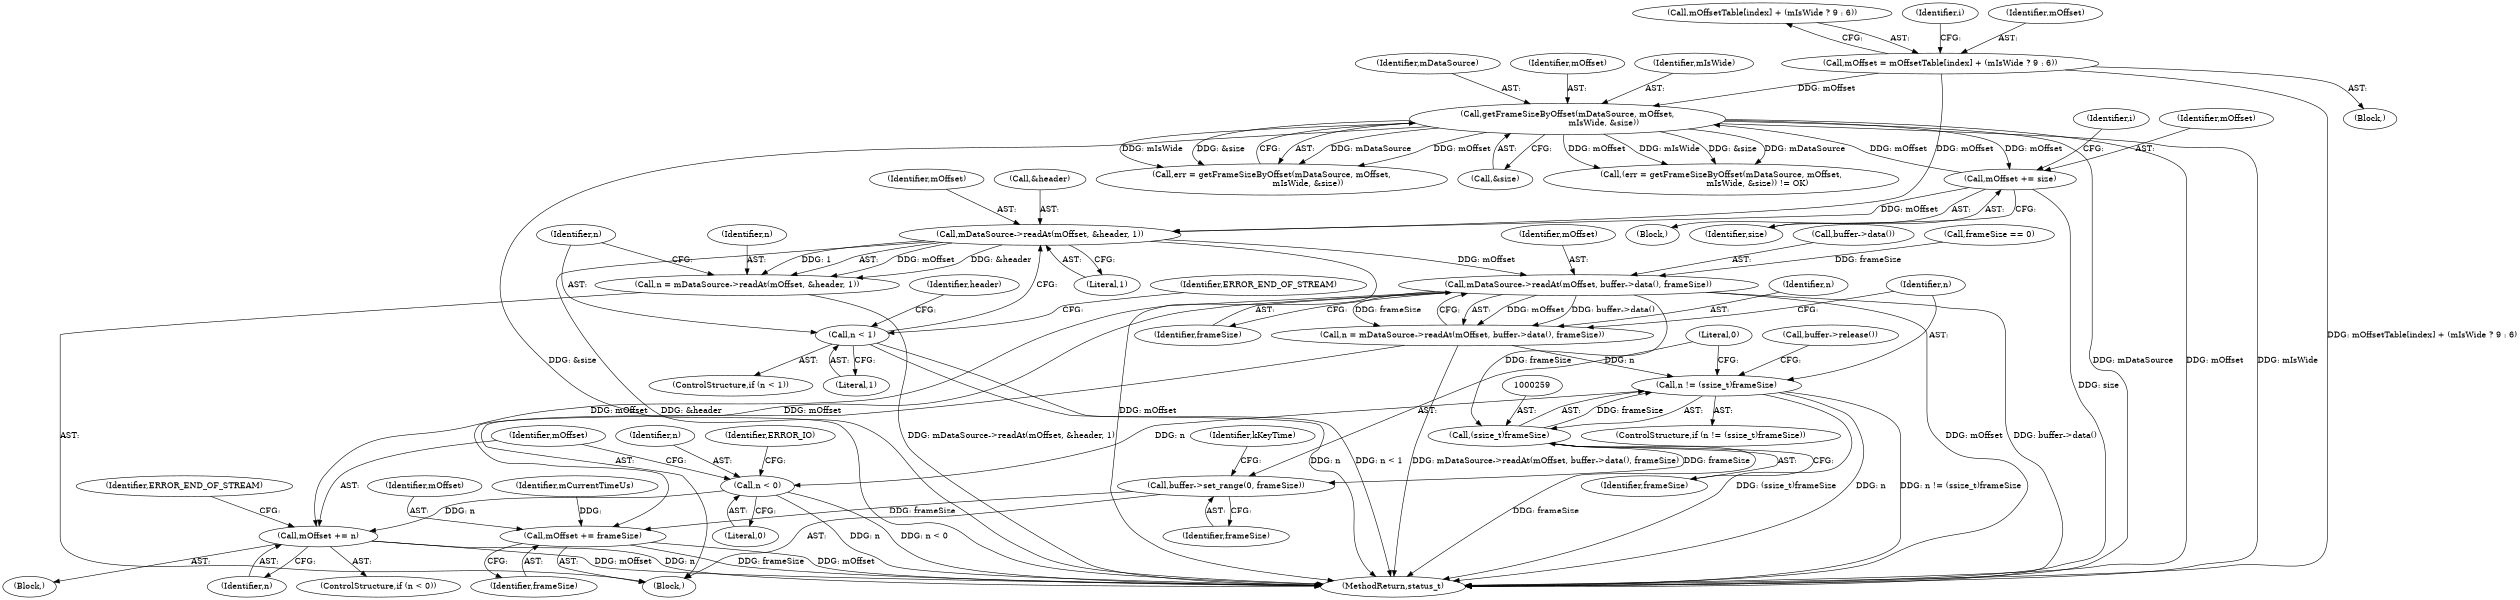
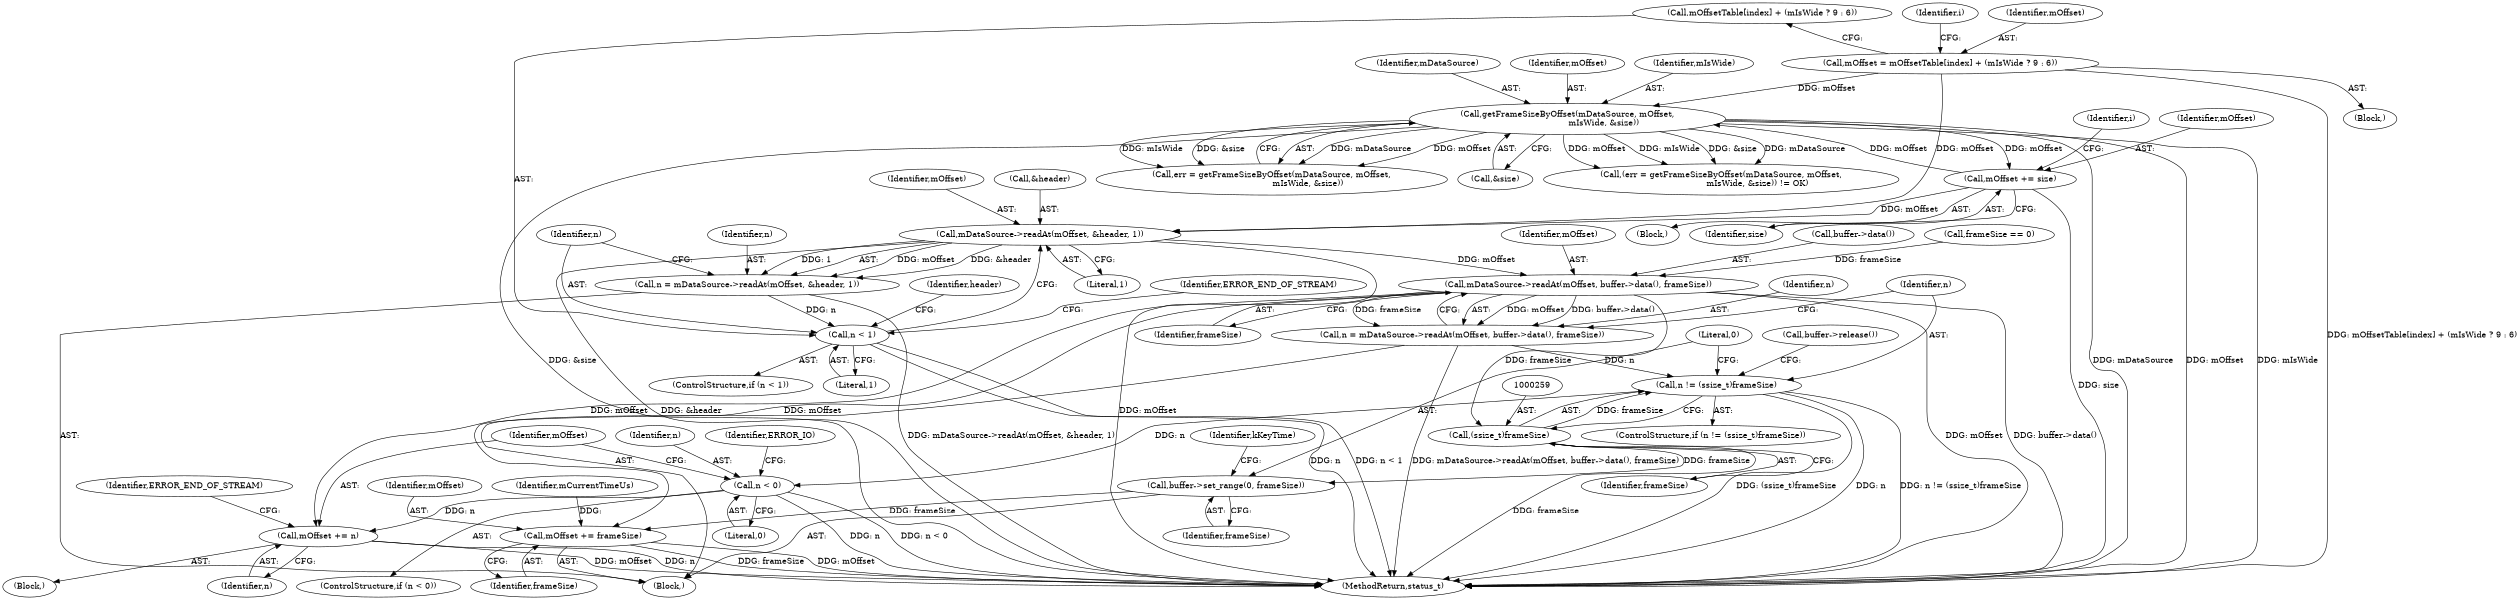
  digraph {
    n1 [label="(Call,mDataSource->readAt(mOffset, &header, 1))"]
    n2 [label="(Call,n = mDataSource->readAt(mOffset, &header, 1))"]
    n3 [label="(Call,mDataSource->readAt(mOffset, buffer->data(), frameSize))"]
    n4 [label="(MethodReturn,status_t)"]
    n5 [label="(Literal,1)"]
    n6 [label="(Call,n < 1)"]
    n7 [label="(Block,)"]
    n8 [label="(Call,n = mDataSource->readAt(mOffset, buffer->data(), frameSize))"]
    n9 [label="(Call,mOffset += n)"]
    n10 [label="(Call,(ssize_t)frameSize)"]
    n11 [label="(Call,mOffset += frameSize)"]
    n12 [label="(Identifier,frameSize)"]
    n13 [label="(Call,mOffset += size)"]
    n14 [label="(Call,getFrameSizeByOffset(mDataSource, mOffset,\n                            mIsWide, &size))"]
    n15 [label="(Block,)"]
    n16 [label="(Identifier,size)"]
    n17 [label="(Call,err = getFrameSizeByOffset(mDataSource, mOffset,\n                            mIsWide, &size))"]
    n18 [label="(Call,&size)"]
    n19 [label="(Call,(err = getFrameSizeByOffset(mDataSource, mOffset,\n                            mIsWide, &size)) != OK)"]
    n20 [label="(Call,mOffset = mOffsetTable[index] + (mIsWide ? 9 : 6))"]
    n21 [label="(Call,mOffsetTable[index] + (mIsWide ? 9 : 6))"]
    n22 [label="(Block,)"]
    n23 [label="(Literal,1)"]
    n24 [label="(ControlStructure,if (n < 1))"]
    n25 [label="(Call,n != (ssize_t)frameSize)"]
    n26 [label="(Block,)"]
    n27 [label="(Identifier,n)"]
    n28 [label="(Call,buffer->set_range(0, frameSize))"]
    n29 [label="(Identifier,frameSize)"]
    n30 [label="(Identifier,frameSize)"]
    n31 [label="(Call,n < 0)"]
    n32 [label="(ControlStructure,if (n != (ssize_t)frameSize))"]
    n33 [label="(ControlStructure,if (n < 0))"]
    n34 [label="(Literal,0)"]
    n35 [label="(Identifier,frameSize)"]
    n36 [label="(Literal,0)"]
    n37 [label="(Identifier,ERROR_IO)"]
    n38 [label="(Identifier,n)"]
    n39 [label="(Identifier,i)"]
    n40 [label="(Identifier,mOffset)"]
    n41 [label="(Identifier,ERROR_END_OF_STREAM)"]
    n42 [label="(Call,buffer->data())"]
    n43 [label="(Identifier,mDataSource)"]
    n44 [label="(Identifier,mOffset)"]
    n45 [label="(Identifier,kKeyTime)"]
    n46 [label="(Identifier,header)"]
    n47 [label="(Identifier,n)"]
    n48 [label="(Identifier,mOffset)"]
    n49 [label="(Call,frameSize == 0)"]
    n50 [label="(Identifier,mOffset)"]
    n51 [label="(Call,buffer->release())"]
    n52 [label="(Identifier,mOffset)"]
    n53 [label="(Identifier,mOffset)"]
    n54 [label="(Identifier,n)"]
    n55 [label="(Identifier,mIsWide)"]
    n56 [label="(Identifier,i)"]
    n57 [label="(Identifier,n)"]
    n58 [label="(Identifier,mOffset)"]
    n59 [label="(Identifier,ERROR_END_OF_STREAM)"]
    n60 [label="(Identifier,n)"]
    n61 [label="(Call,&header)"]
    n62 [label="(Identifier,mCurrentTimeUs)"]
    1000259
    n1 -> n2 [label="AST: "]
    n1 -> n2 [label="DDG: mOffset"]
    n1 -> n2 [label="DDG: &header"]
    n1 -> n2 [label="DDG: 1"]
    n1 -> n3 [label="DDG: mOffset"]
    n1 -> n4 [label="DDG: &header"]
    n1 -> n4 [label="DDG: mOffset"]
    n1 -> n5 [label="CFG: "]
    n2 -> n4 [label="DDG: mDataSource->readAt(mOffset, &header, 1)"]
+   n2 -> n6 [label="DDG: n"]
    n2 -> n7 [label="AST: "]
    n3 -> n4 [label="DDG: buffer->data()"]
    n3 -> n4 [label="DDG: mOffset"]
    n3 -> n8 [label="AST: "]
    n3 -> n8 [label="DDG: mOffset"]
    n3 -> n8 [label="DDG: buffer->data()"]
    n3 -> n8 [label="DDG: frameSize"]
    n3 -> n9 [label="DDG: mOffset"]
    n3 -> n10 [label="DDG: frameSize"]
    n3 -> n11 [label="DDG: mOffset"]
    n3 -> n12 [label="CFG: "]
    n5 -> n1 [label="AST: "]
    n6 -> n1 [label="CFG: "]
    n6 -> n4 [label="DDG: n"]
    n6 -> n4 [label="DDG: n < 1"]
    n6 -> n23 [label="CFG: "]
    n6 -> n24 [label="AST: "]
    n8 -> n3 [label="CFG: "]
    n8 -> n4 [label="DDG: mDataSource->readAt(mOffset, buffer->data(), frameSize)"]
    n8 -> n7 [label="AST: "]
    n8 -> n25 [label="DDG: n"]
    n9 -> n4 [label="DDG: mOffset"]
    n9 -> n4 [label="DDG: n"]
    n9 -> n26 [label="AST: "]
    n9 -> n27 [label="CFG: "]
    n10 -> n4 [label="DDG: frameSize"]
    n10 -> n25 [label="AST: "]
    n10 -> n25 [label="DDG: frameSize"]
    n10 -> n28 [label="DDG: frameSize"]
    n10 -> n29 [label="CFG: "]
    n11 -> n4 [label="DDG: frameSize"]
    n11 -> n4 [label="DDG: mOffset"]
    n11 -> n7 [label="AST: "]
    n11 -> n30 [label="CFG: "]
    n12 -> n3 [label="AST: "]
    n13 -> n1 [label="DDG: mOffset"]
    n13 -> n4 [label="DDG: size"]
    n13 -> n14 [label="DDG: mOffset"]
    n13 -> n15 [label="AST: "]
    n13 -> n16 [label="CFG: "]
    n14 -> n4 [label="DDG: mIsWide"]
    n14 -> n4 [label="DDG: &size"]
    n14 -> n4 [label="DDG: mDataSource"]
    n14 -> n4 [label="DDG: mOffset"]
    n14 -> n13 [label="DDG: mOffset"]
    n14 -> n17 [label="AST: "]
    n14 -> n17 [label="DDG: mDataSource"]
    n14 -> n17 [label="DDG: mOffset"]
    n14 -> n17 [label="DDG: mIsWide"]
    n14 -> n17 [label="DDG: &size"]
    n14 -> n18 [label="CFG: "]
    n14 -> n19 [label="DDG: mDataSource"]
    n14 -> n19 [label="DDG: mOffset"]
    n14 -> n19 [label="DDG: mIsWide"]
    n14 -> n19 [label="DDG: &size"]
    n16 -> n13 [label="AST: "]
    n17 -> n14 [label="CFG: "]
    n18 -> n14 [label="AST: "]
    n20 -> n1 [label="DDG: mOffset"]
    n20 -> n4 [label="DDG: mOffsetTable[index] + (mIsWide ? 9 : 6)"]
    n20 -> n14 [label="DDG: mOffset"]
    n20 -> n21 [label="CFG: "]
    n20 -> n22 [label="AST: "]
-   n21 -> n20 [label="AST: "]
+   n21 -> n6 [label="AST: "]
    n23 -> n6 [label="AST: "]
    n25 -> n4 [label="DDG: (ssize_t)frameSize"]
    n25 -> n4 [label="DDG: n"]
    n25 -> n4 [label="DDG: n != (ssize_t)frameSize"]
-   n25 -> n10 [label="AST: "]
+   n25 -> n10 [label="CFG: "]
    n25 -> n31 [label="DDG: n"]
    n25 -> n32 [label="AST: "]
    n27 -> n9 [label="AST: "]
    n28 -> n7 [label="AST: "]
    n28 -> n11 [label="DDG: frameSize"]
    n28 -> n35 [label="CFG: "]
    n29 -> n10 [label="AST: "]
    n30 -> n11 [label="AST: "]
    n31 -> n4 [label="DDG: n"]
    n31 -> n4 [label="DDG: n < 0"]
    n31 -> n9 [label="DDG: n"]
-   n9 -> n33 [label="AST: "]
+   n31 -> n33 [label="AST: "]
    n31 -> n34 [label="CFG: "]
    n34 -> n31 [label="AST: "]
    n35 -> n28 [label="AST: "]
    n36 -> n25 [label="CFG: "]
    n36 -> n28 [label="AST: "]
    n37 -> n31 [label="CFG: "]
    n38 -> n31 [label="AST: "]
    n39 -> n13 [label="CFG: "]
    n40 -> n13 [label="AST: "]
    n41 -> n6 [label="CFG: "]
    n42 -> n3 [label="AST: "]
    n43 -> n14 [label="AST: "]
    n44 -> n14 [label="AST: "]
    n45 -> n28 [label="CFG: "]
    n46 -> n6 [label="CFG: "]
    n47 -> n8 [label="CFG: "]
    n47 -> n25 [label="AST: "]
    n48 -> n11 [label="AST: "]
    n49 -> n3 [label="DDG: frameSize"]
    n50 -> n3 [label="AST: "]
    n51 -> n25 [label="CFG: "]
    n52 -> n9 [label="AST: "]
    n52 -> n31 [label="CFG: "]
    n53 -> n1 [label="AST: "]
    n54 -> n2 [label="CFG: "]
    n54 -> n6 [label="AST: "]
    n55 -> n14 [label="AST: "]
    n56 -> n20 [label="CFG: "]
    n57 -> n2 [label="AST: "]
    n58 -> n20 [label="AST: "]
    n59 -> n9 [label="CFG: "]
    n60 -> n8 [label="AST: "]
    n61 -> n1 [label="AST: "]
    n62 -> n11 [label="DDG: "]
    1000259 -> n10 [label="AST: "]
  }
